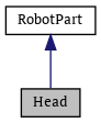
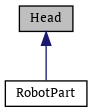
  digraph {
    fontname="PT Serif"
    node [color=black fontname="PT Serif" fontsize=10 shape=record style=filled]
    n1 [fillcolor=grey75 fontcolor=black height=0.2 label=Head width=0.4]
    n2 [fillcolor=white height=0.2 label=RobotPart width=0.4]
-   n2 -> n1 [color=midnightblue dir=back fontname="PT Serif" fontsize=10 labelfontname=Helvetica labelfontsize=10 style=solid]
+   n1 -> n2 [color=midnightblue dir=back fontname="PT Serif" fontsize=10 labelfontname=Helvetica labelfontsize=10 style=solid]
  }
